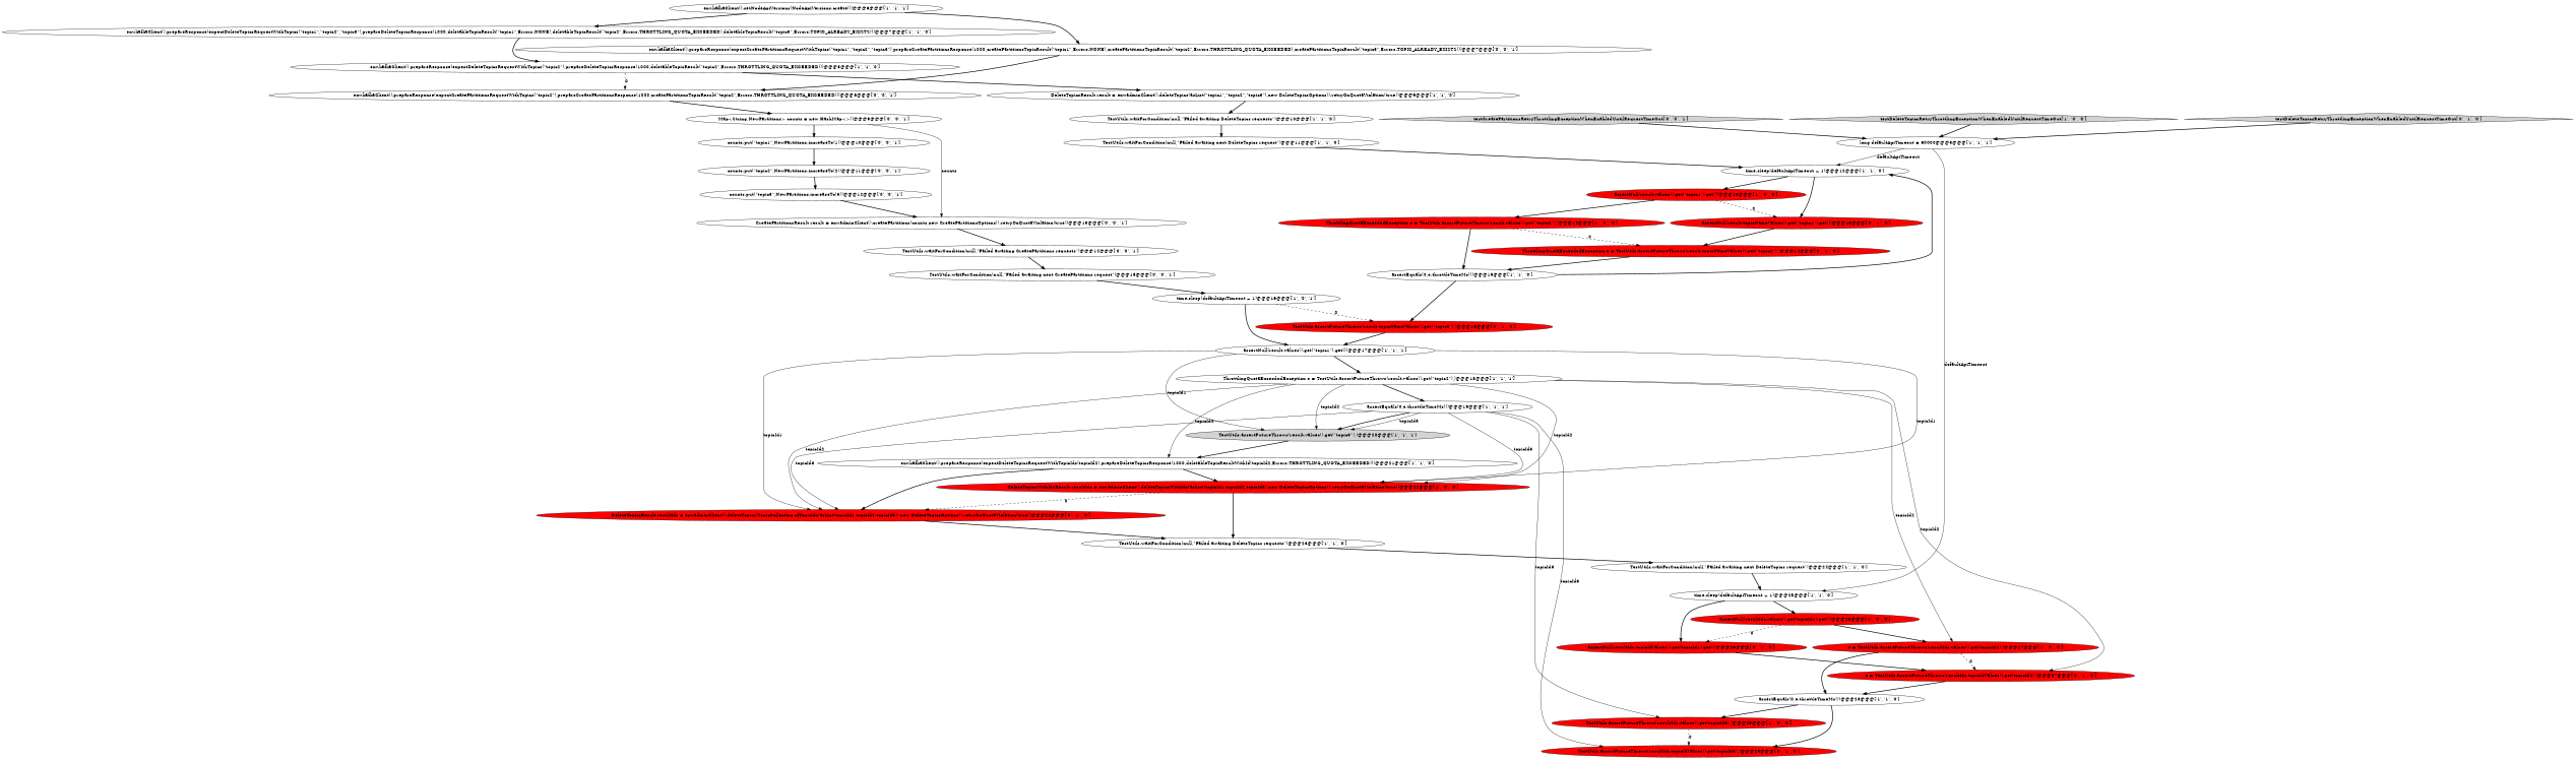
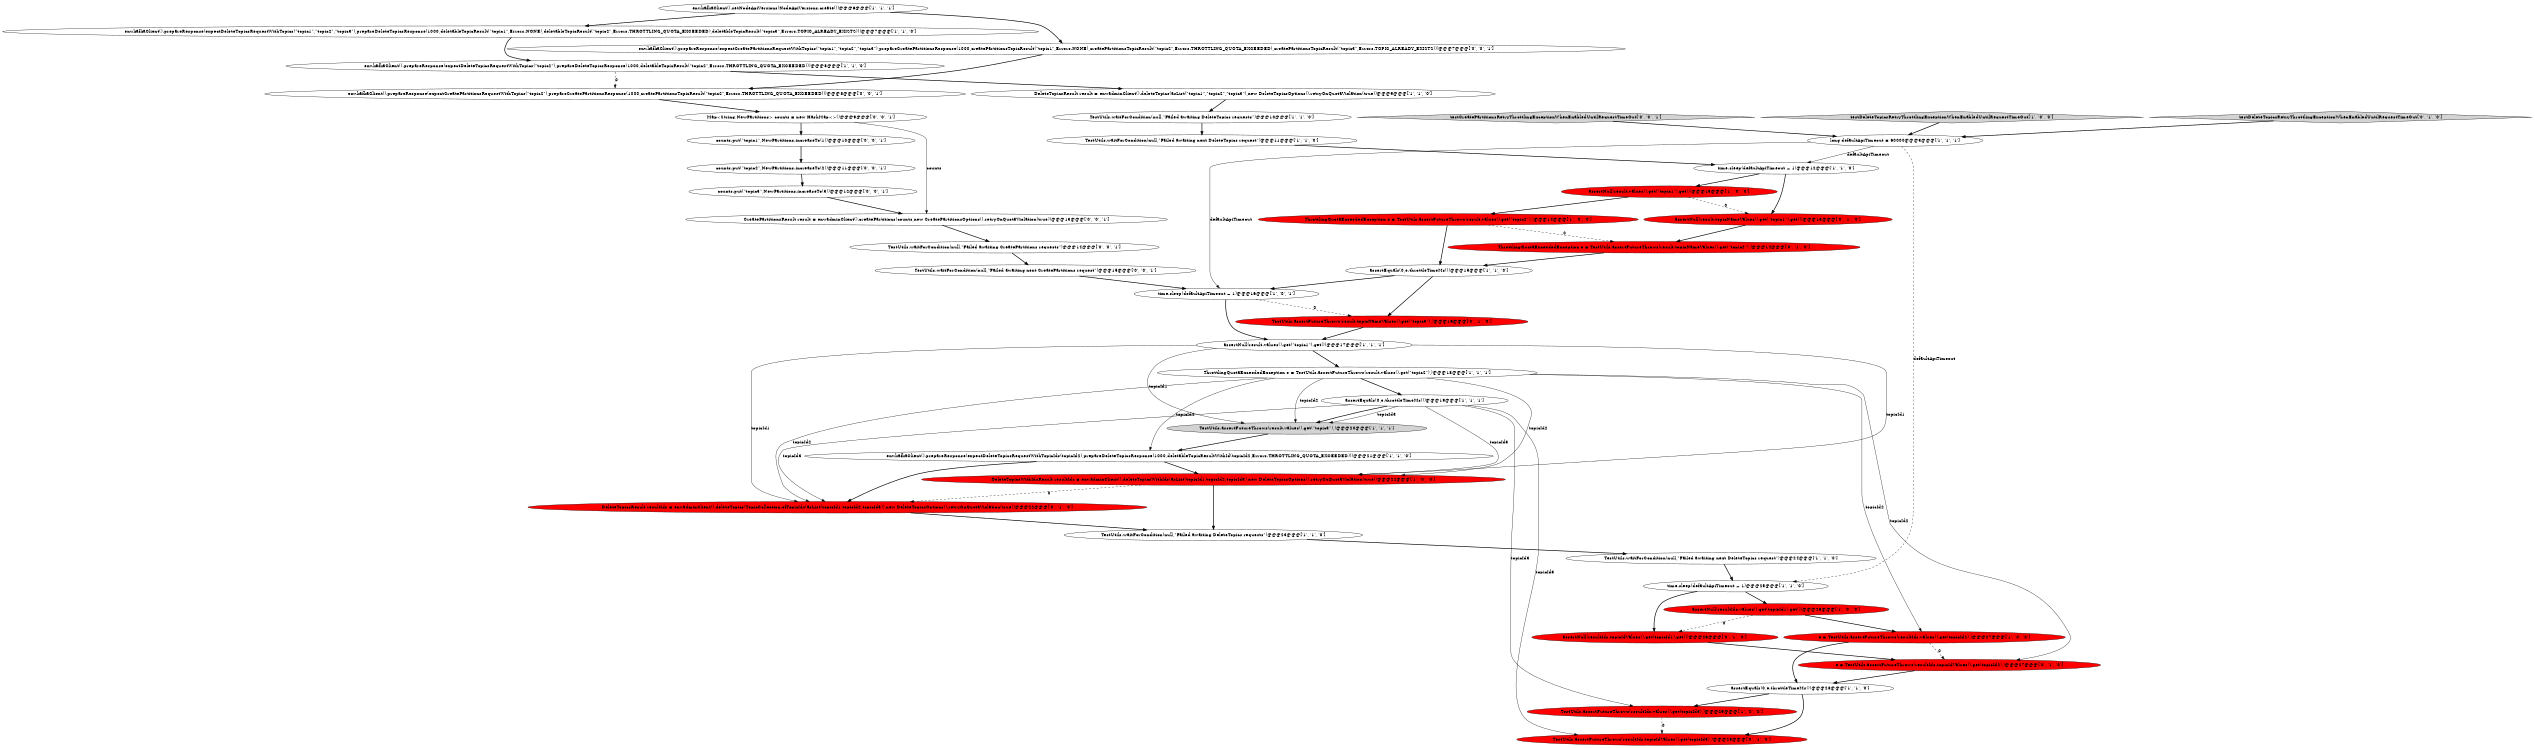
  digraph {
    node [fillcolor=white shape=ellipse style=filled]
    edge [style=bold]
    n1 [label="Map<String,NewPartitions> counts = new HashMap<>()@@@9@@@['0', '0', '1']"]
    n2 [label="counts.put(\"topic1\",NewPartitions.increaseTo(1))@@@10@@@['0', '0', '1']"]
    n3 [label="CreatePartitionsResult result = env.adminClient().createPartitions(counts,new CreatePartitionsOptions().retryOnQuotaViolation(true))@@@13@@@['0', '0', '1']"]
    n4 [label="counts.put(\"topic2\",NewPartitions.increaseTo(2))@@@11@@@['0', '0', '1']"]
    n5 [label="TestUtils.waitForCondition(null,\"Failed awaiting CreatePartitions requests\")@@@14@@@['0', '0', '1']"]
    n6 [label="env.kafkaClient().prepareResponse(expectDeleteTopicsRequestWithTopics(\"topic1\",\"topic2\",\"topic3\"),prepareDeleteTopicsResponse(1000,deletableTopicResult(\"topic1\",Errors.NONE),deletableTopicResult(\"topic2\",Errors.THROTTLING_QUOTA_EXCEEDED),deletableTopicResult(\"topic3\",Errors.TOPIC_ALREADY_EXISTS)))@@@7@@@['1', '1', '0']"]
    n7 [label="env.kafkaClient().prepareResponse(expectDeleteTopicsRequestWithTopics(\"topic2\"),prepareDeleteTopicsResponse(1000,deletableTopicResult(\"topic2\",Errors.THROTTLING_QUOTA_EXCEEDED)))@@@8@@@['1', '1', '0']"]
    n8 [label="env.kafkaClient().prepareResponse(expectCreatePartitionsRequestWithTopics(\"topic2\"),prepareCreatePartitionsResponse(1000,createPartitionsTopicResult(\"topic2\",Errors.THROTTLING_QUOTA_EXCEEDED)))@@@8@@@['0', '0', '1']"]
    n9 [label="DeleteTopicsResult result = env.adminClient().deleteTopics(asList(\"topic1\",\"topic2\",\"topic3\"),new DeleteTopicsOptions().retryOnQuotaViolation(true))@@@9@@@['1', '1', '0']"]
    n10 [label="time.sleep(defaultApiTimeout + 1)@@@25@@@['1', '1', '0']"]
    n11 [fillcolor=red label="assertNull(resultIds.values().get(topicId1).get())@@@26@@@['1', '0', '0']"]
    n12 [fillcolor=red label="assertNull(resultIds.topicIdValues().get(topicId1).get())@@@26@@@['0', '1', '0']"]
    n13 [fillcolor=red label="e = TestUtils.assertFutureThrows(resultIds.values().get(topicId2),)@@@27@@@['1', '0', '0']"]
    n14 [fillcolor=red label="e = TestUtils.assertFutureThrows(resultIds.topicIdValues().get(topicId2),)@@@27@@@['0', '1', '0']"]
    n15 [label="ThrottlingQuotaExceededException e = TestUtils.assertFutureThrows(result.values().get(\"topic2\"),)@@@18@@@['1', '1', '1']"]
    n16 [fillcolor=red label="DeleteTopicsResult resultIds = env.adminClient().deleteTopics(TopicCollection.ofTopicIds(asList(topicId1,topicId2,topicId3)),new DeleteTopicsOptions().retryOnQuotaViolation(true))@@@22@@@['0', '1', '0']"]
    n17 [label="env.kafkaClient().prepareResponse(expectDeleteTopicsRequestWithTopicIds(topicId2),prepareDeleteTopicsResponse(1000,deletableTopicResultWithId(topicId2,Errors.THROTTLING_QUOTA_EXCEEDED)))@@@21@@@['1', '1', '0']"]
    n18 [fillcolor=lightgray label="TestUtils.assertFutureThrows(result.values().get(\"topic3\"),)@@@20@@@['1', '1', '1']"]
    n19 [label="assertEquals(0,e.throttleTimeMs())@@@19@@@['1', '1', '1']"]
    n20 [fillcolor=red label="DeleteTopicsWithIdsResult resultIds = env.adminClient().deleteTopicsWithIds(asList(topicId1,topicId2,topicId3),new DeleteTopicsOptions().retryOnQuotaViolation(true))@@@22@@@['1', '0', '0']"]
    n21 [label="assertEquals(0,e.throttleTimeMs())@@@28@@@['1', '1', '0']"]
    n22 [label="TestUtils.waitForCondition(null,\"Failed awaiting DeleteTopics requests\")@@@23@@@['1', '1', '0']"]
    n23 [fillcolor=red label="TestUtils.assertFutureThrows(resultIds.values().get(topicId3),)@@@29@@@['1', '0', '0']"]
    n24 [fillcolor=red label="TestUtils.assertFutureThrows(resultIds.topicIdValues().get(topicId3),)@@@29@@@['0', '1', '0']"]
    n25 [label="counts.put(\"topic3\",NewPartitions.increaseTo(3))@@@12@@@['0', '0', '1']"]
    n26 [label="TestUtils.waitForCondition(null,\"Failed awaiting next CreatePartitions request\")@@@15@@@['0', '0', '1']"]
    n27 [fillcolor=red label="TestUtils.assertFutureThrows(result.topicNameValues().get(\"topic3\"),)@@@16@@@['0', '1', '0']"]
    n28 [label="assertNull(result.values().get(\"topic1\").get())@@@17@@@['1', '1', '1']"]
    n29 [label="TestUtils.waitForCondition(null,\"Failed awaiting next DeleteTopics request\")@@@24@@@['1', '1', '0']"]
    n30 [label="env.kafkaClient().prepareResponse(expectCreatePartitionsRequestWithTopics(\"topic1\",\"topic2\",\"topic3\"),prepareCreatePartitionsResponse(1000,createPartitionsTopicResult(\"topic1\",Errors.NONE),createPartitionsTopicResult(\"topic2\",Errors.THROTTLING_QUOTA_EXCEEDED),createPartitionsTopicResult(\"topic3\",Errors.TOPIC_ALREADY_EXISTS)))@@@7@@@['0', '0', '1']"]
    n31 [fillcolor=red label="ThrottlingQuotaExceededException e = TestUtils.assertFutureThrows(result.values().get(\"topic2\"),)@@@14@@@['1', '0', '0']"]
    n32 [label="assertEquals(0,e.throttleTimeMs())@@@15@@@['1', '1', '0']"]
    n33 [fillcolor=red label="ThrottlingQuotaExceededException e = TestUtils.assertFutureThrows(result.topicNameValues().get(\"topic2\"),)@@@14@@@['0', '1', '0']"]
    n34 [label="time.sleep(defaultApiTimeout + 1)@@@16@@@['1', '0', '1']"]
    n35 [label="TestUtils.waitForCondition(null,\"Failed awaiting DeleteTopics requests\")@@@10@@@['1', '1', '0']"]
    n36 [label="TestUtils.waitForCondition(null,\"Failed awaiting next DeleteTopics request\")@@@11@@@['1', '1', '0']"]
    n37 [label="time.sleep(defaultApiTimeout + 1)@@@12@@@['1', '1', '0']"]
    n38 [fillcolor=lightgray label="testDeleteTopicsRetryThrottlingExceptionWhenEnabledUntilRequestTimeOut['0', '1', '0']" shape=diamond]
    n39 [label="long defaultApiTimeout = 60000@@@3@@@['1', '1', '1']"]
    n40 [fillcolor=red label="assertNull(result.values().get(\"topic1\").get())@@@13@@@['1', '0', '0']"]
    n41 [fillcolor=red label="assertNull(result.topicNameValues().get(\"topic1\").get())@@@13@@@['0', '1', '0']"]
    n42 [fillcolor=lightgray label="testCreatePartitionsRetryThrottlingExceptionWhenEnabledUntilRequestTimeOut['0', '0', '1']" shape=diamond]
    n43 [label="env.kafkaClient().setNodeApiVersions(NodeApiVersions.create())@@@6@@@['1', '1', '1']"]
    n44 [fillcolor=lightgray label="testDeleteTopicsRetryThrottlingExceptionWhenEnabledUntilRequestTimeOut['1', '0', '0']" shape=diamond]
    n1 -> n2
    n1 -> n3 [label=counts style=solid]
    n2 -> n4
    n3 -> n5
    n4 -> n25
    n5 -> n26
    n6 -> n7
    n7 -> n8 [label=0 style=dashed]
    n7 -> n9
    n8 -> n1
    n9 -> n35
    n10 -> n11
    n10 -> n12
    n11 -> n12 [label=0 style=dashed]
    n11 -> n13
    n12 -> n14
    n13 -> n14 [label=0 style=dashed]
    n13 -> n21
    n14 -> n21
    n15 -> n13 [label=topicId2 style=solid]
    n15 -> n14 [label=topicId2 style=solid]
    n15 -> n16 [label=topicId2 style=solid]
    n15 -> n17 [label=topicId2 style=solid]
    n15 -> n18 [label=topicId2 style=solid]
    n15 -> n19
    n15 -> n20 [label=topicId2 style=solid]
    n16 -> n22
    n17 -> n16
    n17 -> n20
    n18 -> n17
    n19 -> n16 [label=topicId3 style=solid]
    n19 -> n18 [label=topicId3 style=solid]
    n19 -> n18
    n19 -> n20 [label=topicId3 style=solid]
    n19 -> n23 [label=topicId3 style=solid]
    n19 -> n24 [label=topicId3 style=solid]
    n20 -> n16 [label=0 style=dashed]
    n20 -> n22
    n21 -> n23
    n21 -> n24
    n22 -> n29
    n23 -> n24 [label=0 style=dashed]
    n25 -> n3
    n26 -> n34
    n27 -> n28
    n28 -> n15
    n28 -> n16 [label=topicId1 style=solid]
    n28 -> n18 [label=topicId1 style=solid]
    n28 -> n20 [label=topicId1 style=solid]
    n29 -> n10
    n30 -> n8
    n31 -> n32
    n31 -> n33 [label=0 style=dashed]
    n32 -> n27
-   n32 -> n37
+   n32 -> n34
    n33 -> n32
    n34 -> n27 [label=0 style=dashed]
    n34 -> n28
    n35 -> n36
    n36 -> n37
    n37 -> n40
    n37 -> n41
    n38 -> n39
-   n39 -> n10 [label=defaultApiTimeout style=solid]
+   n39 -> n10 [label=defaultApiTimeout style=dashed]
+   n39 -> n34 [label=defaultApiTimeout style=solid]
    n39 -> n37 [label=defaultApiTimeout style=solid]
    n40 -> n31
    n40 -> n41 [label=0 style=dashed]
    n41 -> n33
    n42 -> n39
    n43 -> n6
    n43 -> n30
    n44 -> n39
  }
